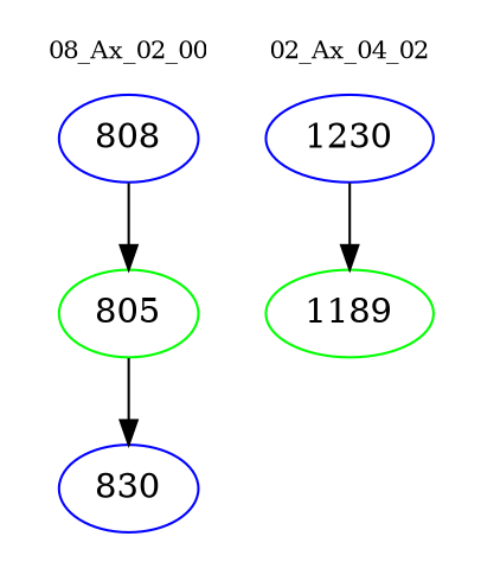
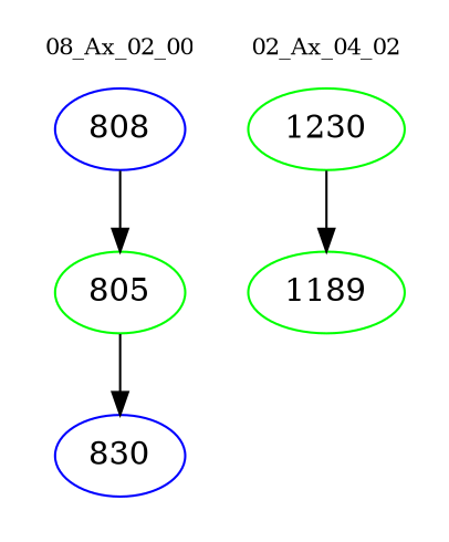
  digraph {
    fontname="DejaVu Serif"
    node [color=blue fontname="DejaVu Serif"]
    edge [color=black fontname="DejaVu Serif"]
    n1 [label=808]
    n2 [color=green label=805]
    n3 [label=830]
-   n4 [label=1230]
+   n4 [color=green label=1230]
    n5 [color=green label=1189]
    subgraph cluster_1 {
      color=white
      fontsize=10
      label="08_Ax_02_00"
      n1
      n2
      n3
    }
    subgraph cluster_2 {
      color=white
      fontsize=10
      label="02_Ax_04_02"
      n4
      n5
    }
    n1 -> n2
    n2 -> n3
    n4 -> n5
  }
